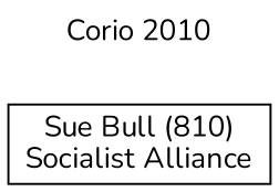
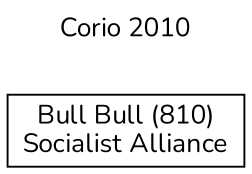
  digraph {
    label="Corio 2010"
    labelloc=t
    mclimit=10
    rankdir=LR
    fontname=Nunito
-   n1 [label="Sue Bull (810)\nSocialist Alliance" shape=box fontname=Nunito]
+   n1 [label="Bull Bull (810)\nSocialist Alliance" shape=box fontname=Nunito]
  }
